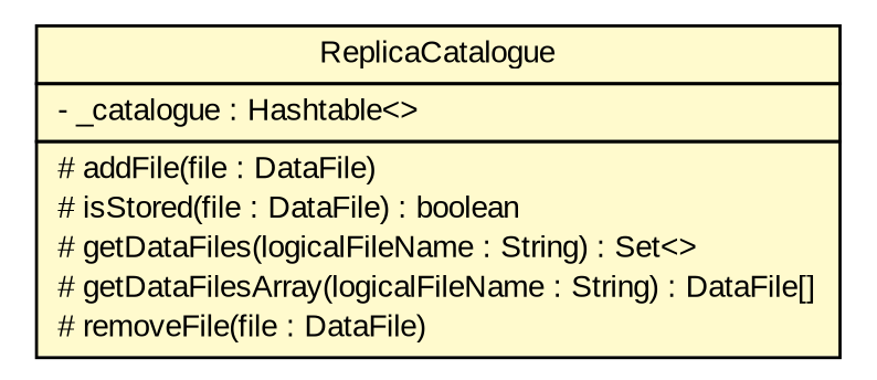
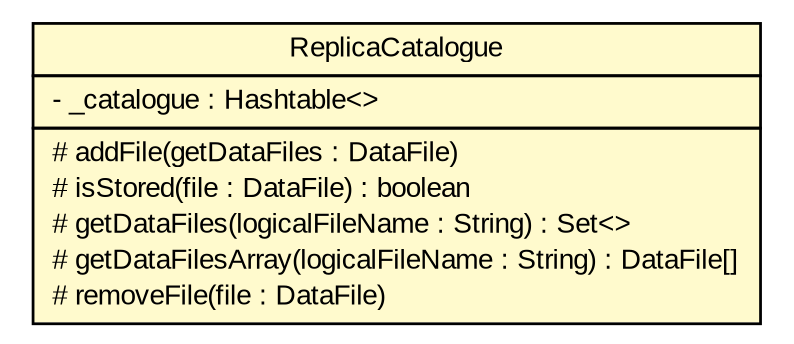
  digraph {
    nodesep=0.25
    ranksep=0.5
-   n1 [fontcolor=black fontname=arial fontsize=10.0 label=<<table title="org.edg.data.replication.optorsim.reptorsim.ReplicaCatalogue" border="0" cellborder="1" cellspacing="0" cellpadding="2" port="p" bgcolor="lemonChiffon" href="./ReplicaCatalogue.html"> 		<tr><td><table border="0" cellspacing="0" cellpadding="1"> <tr><td align="center" balign="center"> ReplicaCatalogue </td></tr> 		</table></td></tr> 		<tr><td><table border="0" cellspacing="0" cellpadding="1"> <tr><td align="left" balign="left"> - _catalogue : Hashtable&lt;&gt; </td></tr> 		</table></td></tr> 		<tr><td><table border="0" cellspacing="0" cellpadding="1"> <tr><td align="left" balign="left"> # addFile(file : DataFile) </td></tr> <tr><td align="left" balign="left"> # isStored(file : DataFile) : boolean </td></tr> <tr><td align="left" balign="left"> # getDataFiles(logicalFileName : String) : Set&lt;&gt; </td></tr> <tr><td align="left" balign="left"> # getDataFilesArray(logicalFileName : String) : DataFile[] </td></tr> <tr><td align="left" balign="left"> # removeFile(file : DataFile) </td></tr> 		</table></td></tr> 		</table>> shape=plaintext]
+   n1 [fontcolor=black fontname=arial fontsize=10.0 label=<<table title="org.edg.data.replication.optorsim.reptorsim.ReplicaCatalogue" border="0" cellborder="1" cellspacing="0" cellpadding="2" port="p" bgcolor="lemonChiffon" href="./ReplicaCatalogue.html"> 		<tr><td><table border="0" cellspacing="0" cellpadding="1"> <tr><td align="center" balign="center"> ReplicaCatalogue </td></tr> 		</table></td></tr> 		<tr><td><table border="0" cellspacing="0" cellpadding="1"> <tr><td align="left" balign="left"> - _catalogue : Hashtable&lt;&gt; </td></tr> 		</table></td></tr> 		<tr><td><table border="0" cellspacing="0" cellpadding="1"> <tr><td align="left" balign="left"> # addFile(getDataFiles : DataFile) </td></tr> <tr><td align="left" balign="left"> # isStored(file : DataFile) : boolean </td></tr> <tr><td align="left" balign="left"> # getDataFiles(logicalFileName : String) : Set&lt;&gt; </td></tr> <tr><td align="left" balign="left"> # getDataFilesArray(logicalFileName : String) : DataFile[] </td></tr> <tr><td align="left" balign="left"> # removeFile(file : DataFile) </td></tr> 		</table></td></tr> 		</table>> shape=plaintext]
  }
